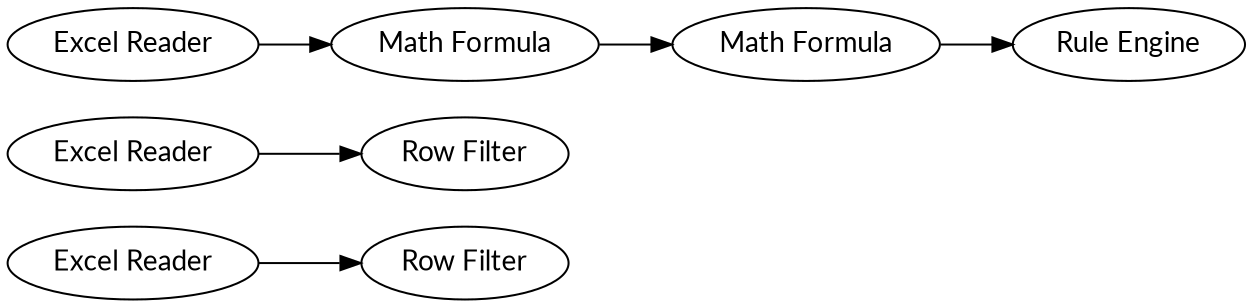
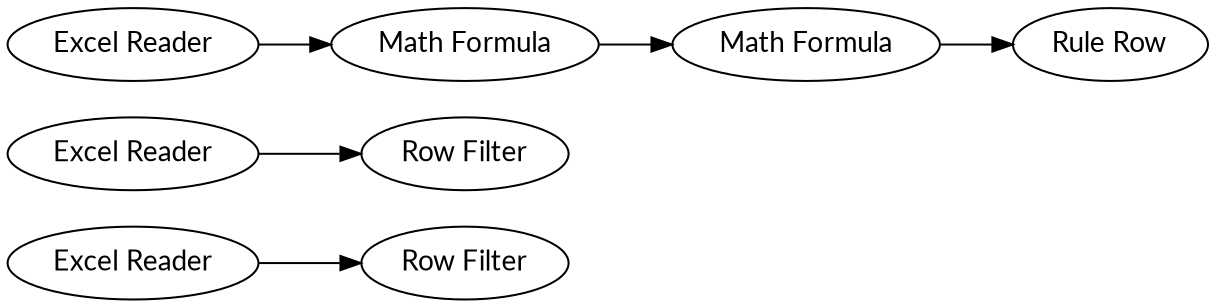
  digraph {
    rankdir=LR
    fontname=Lato
    node [fontname=Lato]
    edge [fontname=Lato]
    n1 [label="Excel Reader"]
    n2 [label="Row Filter"]
    n3 [label="Excel Reader"]
    n4 [label="Row Filter"]
    n5 [label="Math Formula"]
-   n6 [label="Rule Engine"]
+   n6 [label="Rule Row"]
    n7 [label="Math Formula"]
    n8 [label="Excel Reader"]
    n1 -> n2
    n3 -> n4
    n5 -> n6
    n7 -> n5
    n8 -> n7
  }
